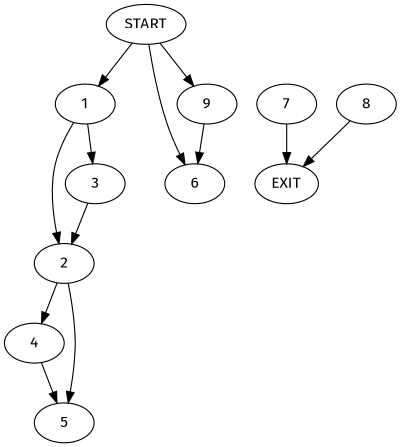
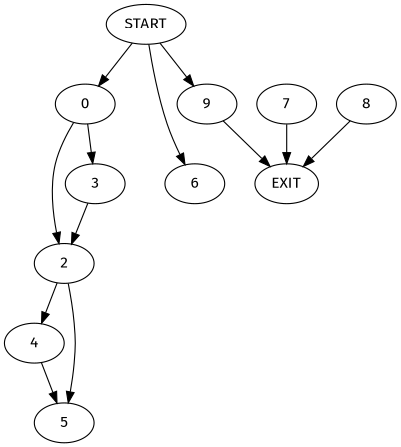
  digraph {
    fontname="Fira Sans"
    node [fontname="Fira Sans"]
    edge [fontname="Fira Sans"]
    n1 [label=START]
-   1
+   1 [label=0]
    6
    9
    2
    3
    n7 [label=EXIT]
    4
    5
    7
    8
    n1 -> 1
    n1 -> 6
    n1 -> 9
    1 -> 2
    1 -> 3
-   9 -> 6
+   9 -> n7
    2 -> 4
    2 -> 5
    3 -> 2
    4 -> 5
    7 -> n7
    8 -> n7
  }
